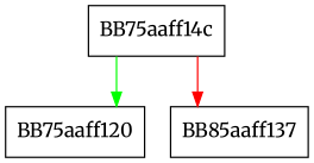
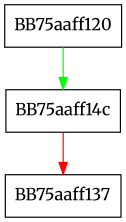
  digraph {
    fontname=Merriweather
    splines=ortho
    node [fontname=Merriweather shape=box]
    edge [fontname=Merriweather]
    BB75aaff120
    BB75aaff14c
-   BB75aaff137 [label=BB85aaff137]
-   BB75aaff14c -> BB75aaff120 [color=green]
+   BB75aaff137
+   BB75aaff120 -> BB75aaff14c [color=green]
    BB75aaff14c -> BB75aaff137 [color=red]
  }
